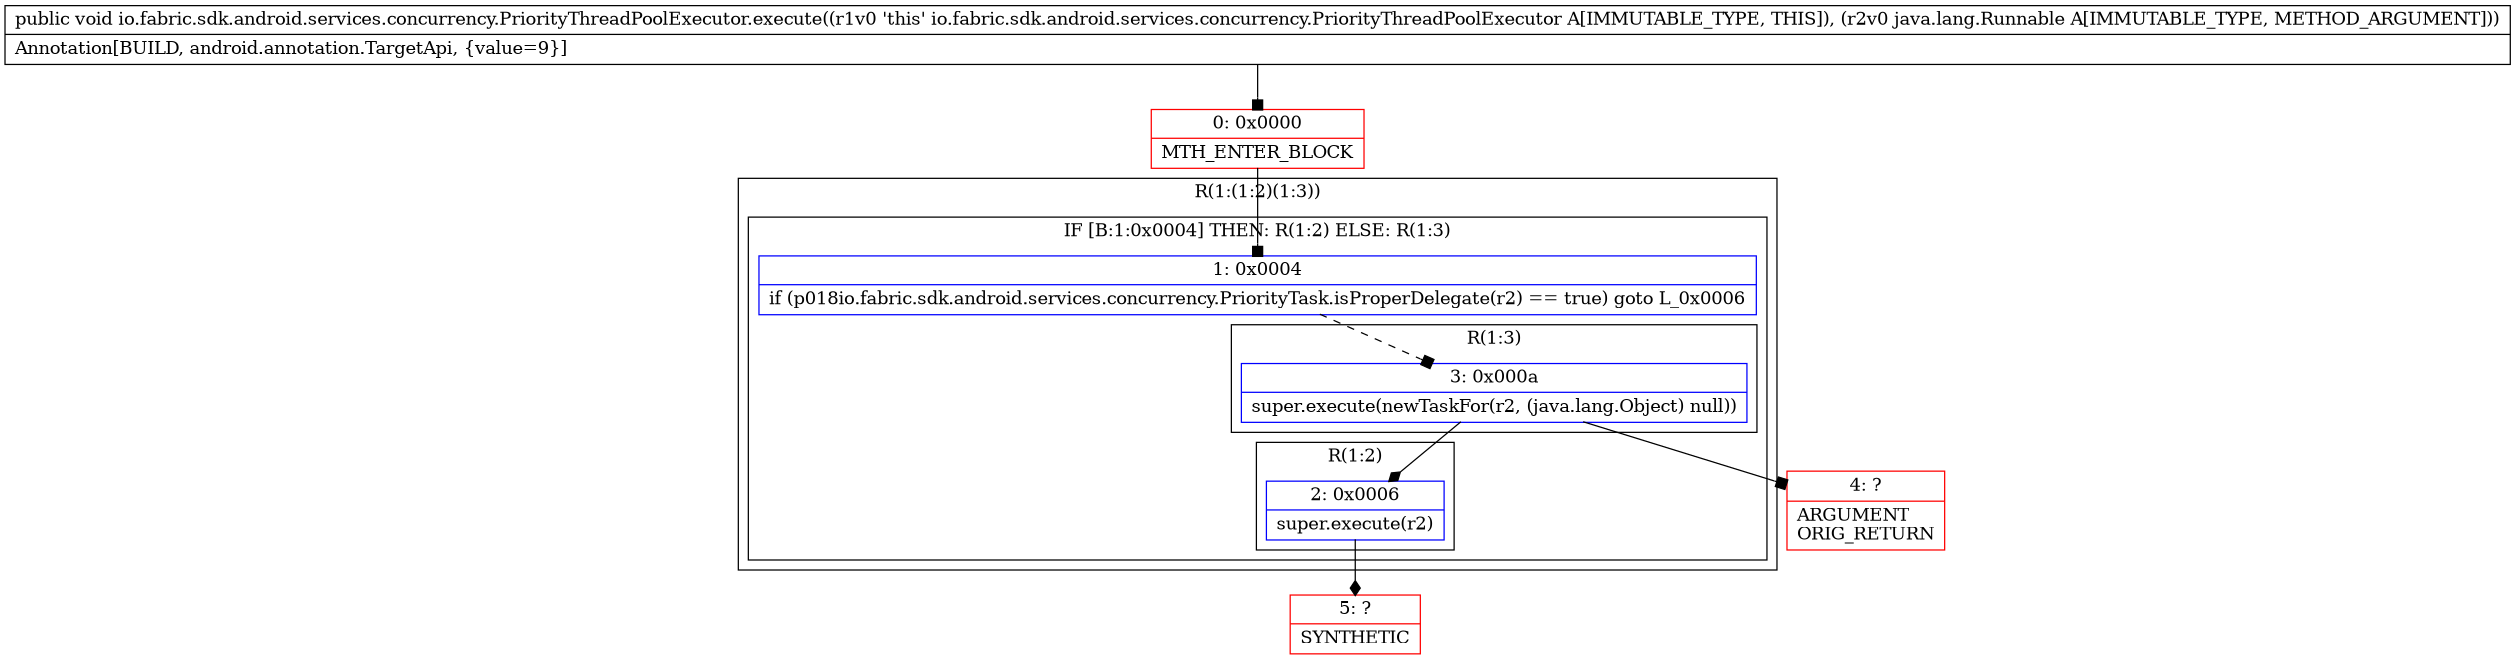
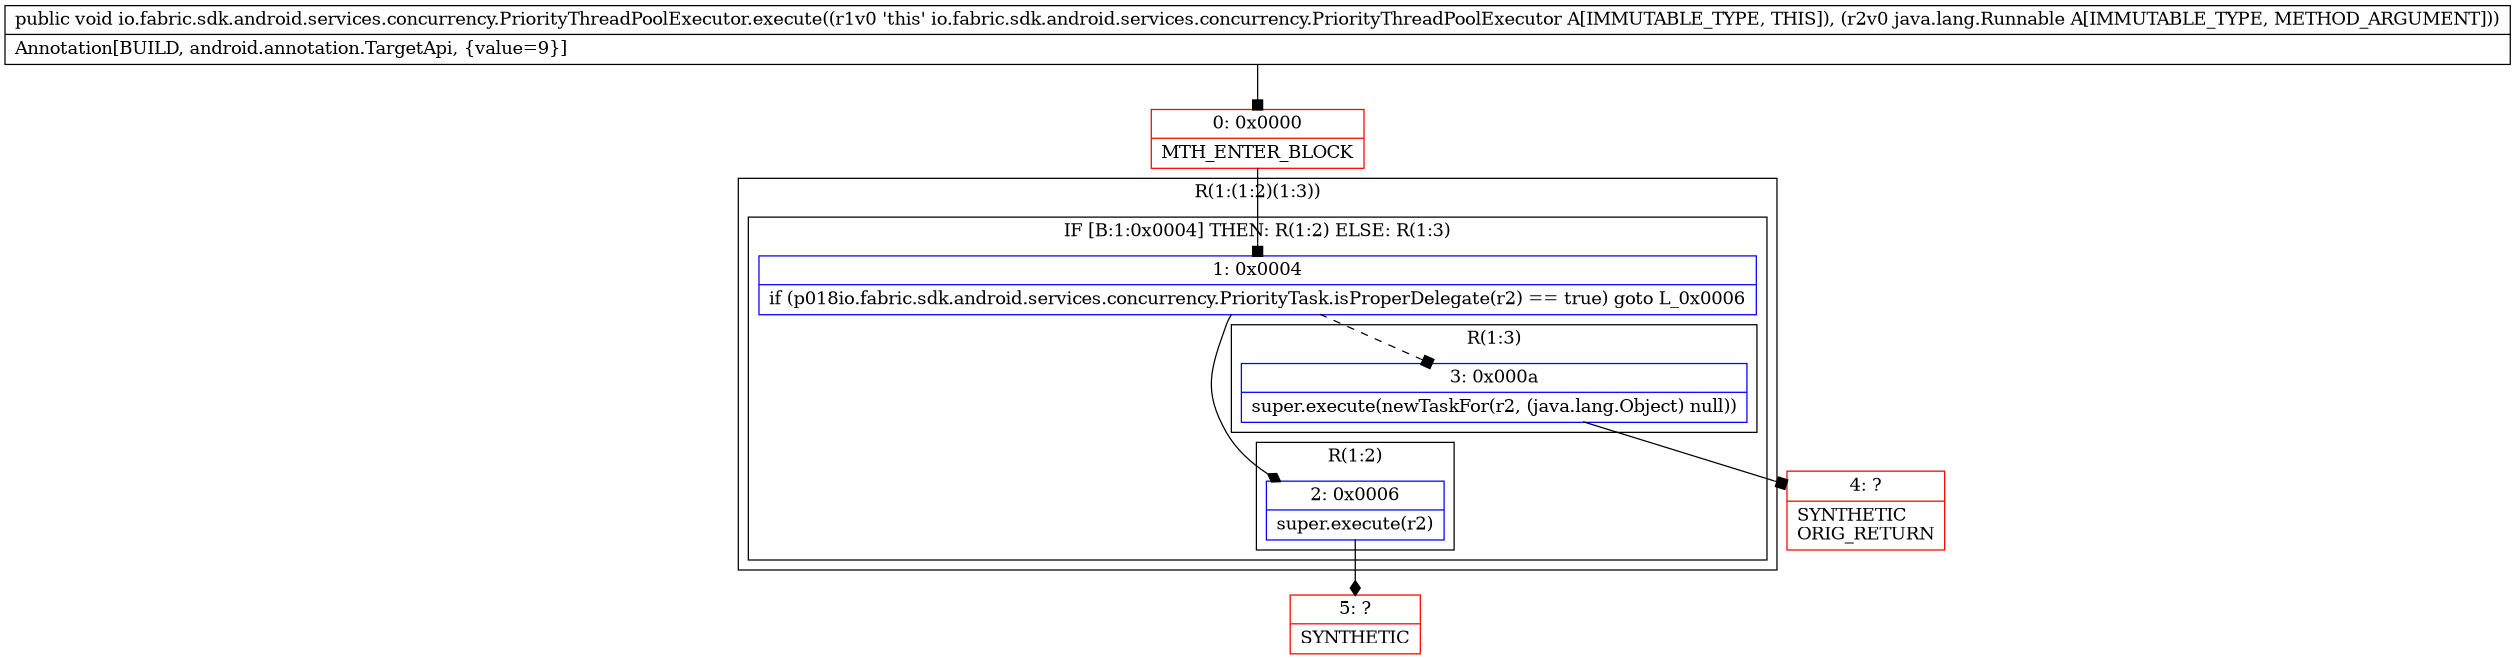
  digraph {
    node [color=blue shape=record]
    edge [arrowhead=box]
    n1 [label="{2\:\ 0x0006|super.execute(r2)\l}"]
    n2 [label="{3\:\ 0x000a|super.execute(newTaskFor(r2, (java.lang.Object) null))\l}"]
    n3 [label="{1\:\ 0x0004|if (p018io.fabric.sdk.android.services.concurrency.PriorityTask.isProperDelegate(r2) == true) goto L_0x0006\l}"]
    n4 [color=red label="{5\:\ ?|SYNTHETIC\l}"]
-   n5 [color=red label="{4\:\ ?|ARGUMENT\lORIG_RETURN\l}"]
+   n5 [color=red label="{4\:\ ?|SYNTHETIC\lORIG_RETURN\l}"]
    n6 [color=red label="{0\:\ 0x0000|MTH_ENTER_BLOCK\l}"]
    n7 [label="{public void io.fabric.sdk.android.services.concurrency.PriorityThreadPoolExecutor.execute((r1v0 'this' io.fabric.sdk.android.services.concurrency.PriorityThreadPoolExecutor A[IMMUTABLE_TYPE, THIS]), (r2v0 java.lang.Runnable A[IMMUTABLE_TYPE, METHOD_ARGUMENT]))  | Annotation[BUILD, android.annotation.TargetApi, \{value=9\}]\l}" color=""]
    subgraph cluster_1 {
      label="R(1:(1:2)(1:3))"
      subgraph cluster_2 {
        label="IF [B:1:0x0004] THEN: R(1:2) ELSE: R(1:3)"
        n3
        subgraph cluster_3 {
          label="R(1:2)"
          n1
        }
        subgraph cluster_4 {
          label="R(1:3)"
          n2
        }
      }
    }
    n1 -> n4 [arrowhead=diamond]
    n2 -> n5
-   n2 -> n1 [arrowhead=diamond]
+   n3 -> n1 [arrowhead=diamond]
    n3 -> n2 [style=dashed]
    n6 -> n3
    n7 -> n6
  }
